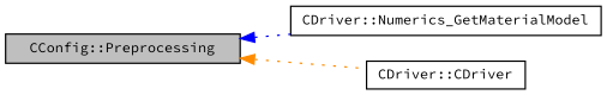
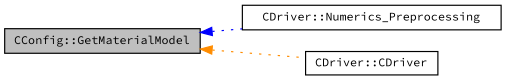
  digraph {
    fontname="Source Code Pro"
    rankdir=LR
    node [color=black fillcolor=white fontname="Source Code Pro" fontsize=10 shape=record style=filled]
    edge [dir=back fontname="Source Code Pro" fontsize=10 labelfontname=Helvetica labelfontsize=10 style=dotted]
-   n1 [fillcolor=grey75 fontcolor=black height=0.2 label="CConfig::Preprocessing" width=0.4]
-   n2 [height=0.2 label="CDriver::Numerics_GetMaterialModel" width=0.4]
+   n1 [fillcolor=grey75 fontcolor=black height=0.2 label="CConfig::GetMaterialModel" width=0.4]
+   n2 [height=0.2 label="CDriver::Numerics_Preprocessing" width=0.4]
    n3 [height=0.2 label="CDriver::CDriver" width=0.4]
    n1 -> n2 [color=blue]
    n1 -> n3 [color=darkorange]
  }
